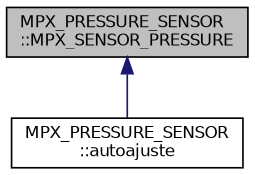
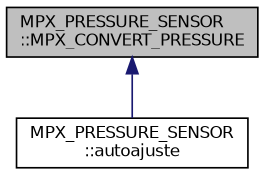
  digraph {
    rankdir=TB
    node [color=black fontname=Helvetica fontsize=10 shape=record style=filled]
-   n1 [fillcolor=grey75 fontcolor=black height=0.2 label="MPX_PRESSURE_SENSOR\l::MPX_SENSOR_PRESSURE" width=0.4]
+   n1 [fillcolor=grey75 fontcolor=black height=0.2 label="MPX_PRESSURE_SENSOR\l::MPX_CONVERT_PRESSURE" width=0.4]
    n2 [fillcolor=white height=0.2 label="MPX_PRESSURE_SENSOR\l::autoajuste" width=0.4]
    n1 -> n2 [color=midnightblue dir=back fontname=Helvetica fontsize=10 labelfontname=Helvetica labelfontsize=10 style=solid]
  }
